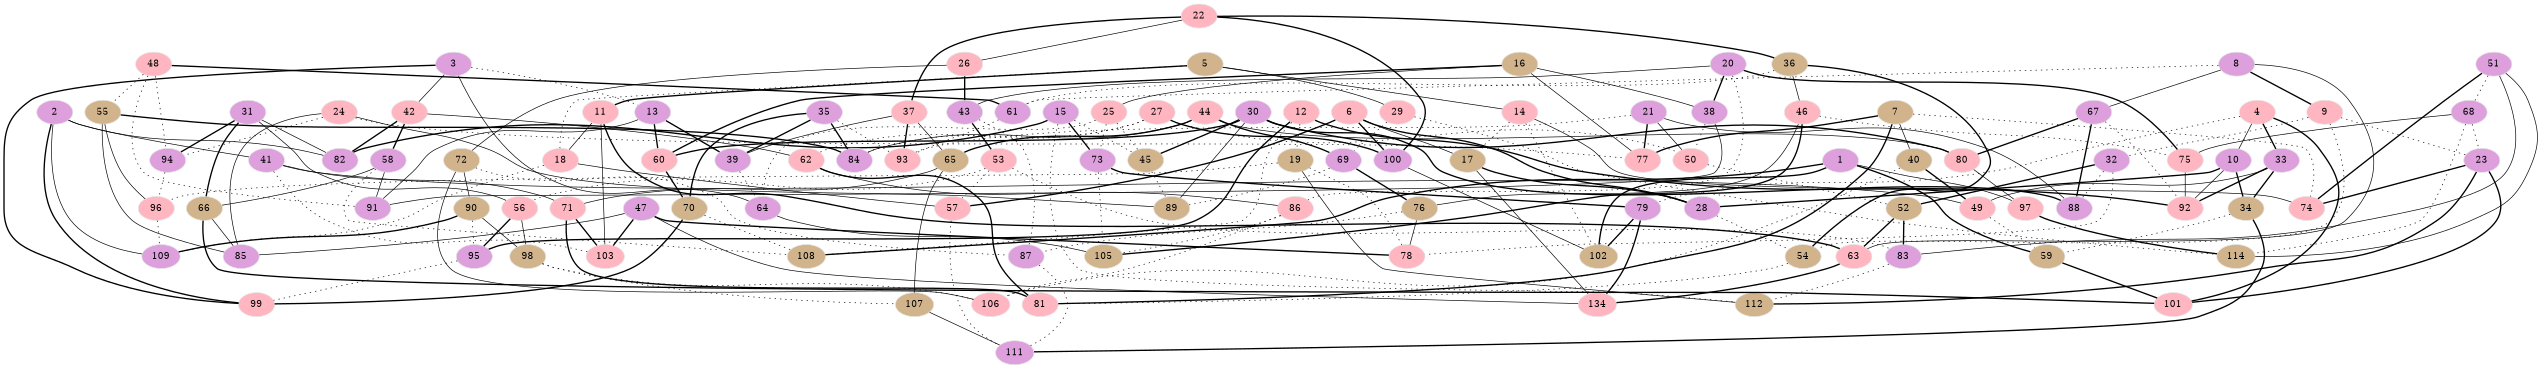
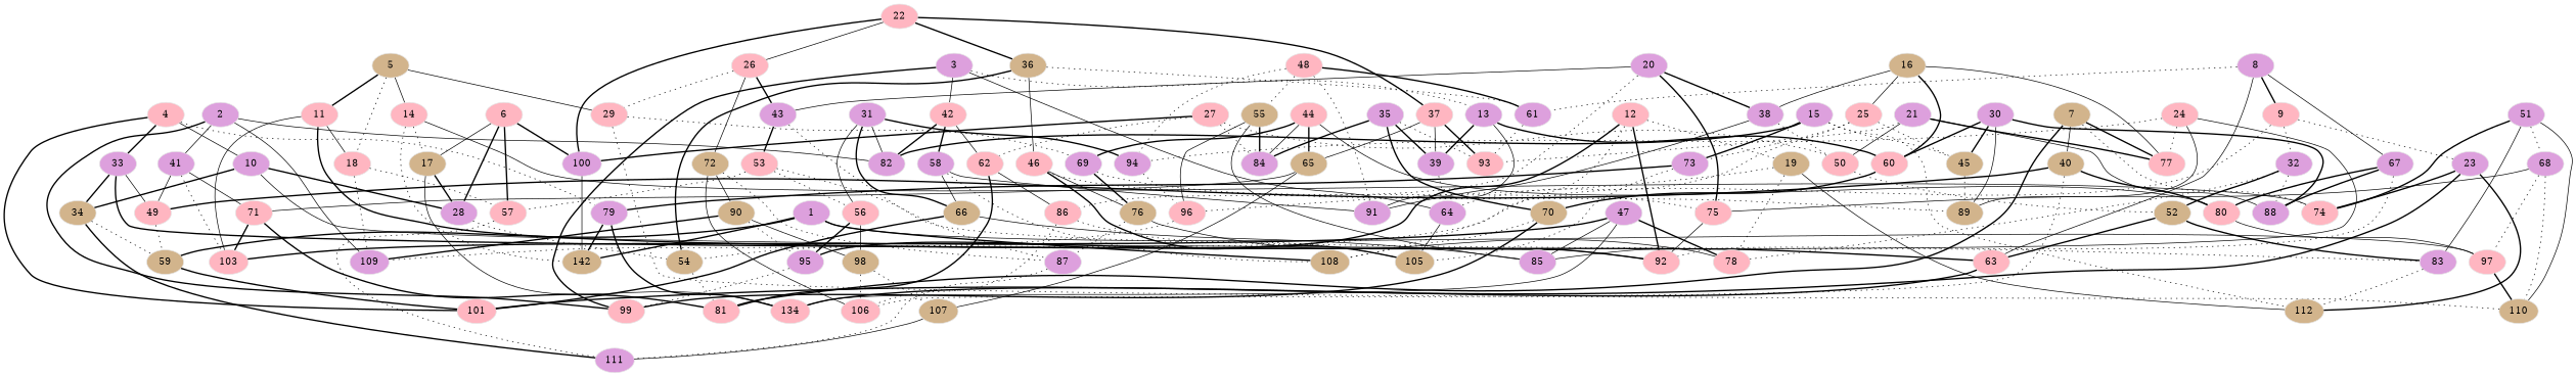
  graph {
    node [color=gray90 fillcolor=lightpink style=filled]
    edge [style=bold]
    1 [fillcolor=plum]
    59 [fillcolor=tan]
    97
-   102 [fillcolor=tan]
+   102 [fillcolor=tan label=142]
    108 [fillcolor=tan]
    101
-   110 [fillcolor=tan label=114]
+   110 [fillcolor=tan]
    2 [fillcolor=plum]
    41 [fillcolor=plum]
    82 [fillcolor=plum]
    99
    109 [fillcolor=plum]
    103
    49
    71
    3 [fillcolor=plum]
    13 [fillcolor=plum]
    42
    64 [fillcolor=plum]
    39 [fillcolor=plum]
    60
    91 [fillcolor=plum]
    62
    58 [fillcolor=plum]
    105 [fillcolor=tan]
    10 [fillcolor=plum]
    4
    33 [fillcolor=plum]
    79 [fillcolor=plum]
    28 [fillcolor=plum]
    34 [fillcolor=tan]
    92
    n33 [label=134]
    5 [fillcolor=tan]
    11
    14
    18
    29
    63
    17 [fillcolor=tan]
    74
    57
    69 [fillcolor=plum]
    6
    100 [fillcolor=plum]
    54 [fillcolor=tan]
    111 [fillcolor=plum]
    7 [fillcolor=tan]
    40 [fillcolor=tan]
    77
    81
    80
    106
    8 [fillcolor=plum]
    9
    61 [fillcolor=plum]
    67 [fillcolor=plum]
    23 [fillcolor=plum]
    32 [fillcolor=plum]
    93
    88 [fillcolor=plum]
    112 [fillcolor=tan]
    78
    52 [fillcolor=tan]
    12
    19 [fillcolor=tan]
    95 [fillcolor=plum]
    96
    70 [fillcolor=tan]
    15 [fillcolor=plum]
    45 [fillcolor=tan]
    73 [fillcolor=plum]
    89 [fillcolor=tan]
    16 [fillcolor=tan]
    25
    38 [fillcolor=plum]
    50
    20 [fillcolor=plum]
    43 [fillcolor=plum]
    75
    86
    53
    87 [fillcolor=plum]
    21 [fillcolor=plum]
    22
    26
    36 [fillcolor=tan]
    37
    72 [fillcolor=tan]
    46
    65 [fillcolor=tan]
    24
    85 [fillcolor=plum]
    94 [fillcolor=plum]
    90 [fillcolor=tan]
    27
    84 [fillcolor=plum]
    76 [fillcolor=tan]
    30 [fillcolor=plum]
    31 [fillcolor=plum]
    56
    66 [fillcolor=tan]
    98 [fillcolor=tan]
    83 [fillcolor=plum]
    107 [fillcolor=tan]
    35 [fillcolor=plum]
    44
    47 [fillcolor=plum]
    48
    55 [fillcolor=tan]
    51 [fillcolor=plum]
    68 [fillcolor=plum]
    1 -- 59
    1 -- 97 [style=solid]
    1 -- 102
    1 -- 108
    59 -- 101
    97 -- 110
    2 -- 41 [style=solid]
    2 -- 82 [style=solid]
    2 -- 99
    2 -- 109 [style=solid]
    41 -- 103 [style=dotted]
    41 -- 49 [style=solid]
    41 -- 71 [style=solid]
    49 -- 59 [style=dotted]
    71 -- 103
    71 -- 81
    3 -- 99
    3 -- 13 [style=dotted]
    3 -- 42 [style=solid]
    3 -- 64 [style=solid]
    13 -- 39
    13 -- 60
    13 -- 91 [style=solid]
    42 -- 82
    42 -- 62 [style=solid]
    42 -- 58
    64 -- 105 [style=solid]
    39 -- 64 [style=dotted]
    60 -- 70
    62 -- 81
    62 -- 86 [style=solid]
    58 -- 108 [style=dotted]
    58 -- 91 [style=solid]
    58 -- 66 [style=solid]
    10 -- 28
    10 -- 34
    10 -- 92 [style=solid]
    4 -- 101
    4 -- 10 [style=solid]
    4 -- 33
    4 -- 79 [style=dotted]
    33 -- 49 [style=solid]
    33 -- 34
    33 -- 92
    79 -- 102
    79 -- n33
    28 -- 54 [style=dotted]
    34 -- 59 [style=dotted]
    34 -- 111
    5 -- 11
    5 -- 14 [style=solid]
    5 -- 18 [style=dotted]
    5 -- 29 [style=solid]
    11 -- 103 [style=solid]
    11 -- 18 [style=solid]
    11 -- 63
    14 -- 102 [style=dotted]
    14 -- 17 [style=dotted]
    14 -- 74 [style=solid]
    18 -- 109 [style=dotted]
-   18 -- 57 [style=solid]
+   18 -- 57 [style=dotted]
    29 -- 110 [style=dotted]
    29 -- 69 [style=dotted]
    63 -- n33
    17 -- 28
    17 -- n33 [style=solid]
    57 -- 111 [style=dotted]
    69 -- 89 [style=dotted]
    69 -- 76
    6 -- 28
    6 -- 17 [style=solid]
    6 -- 57
    6 -- 100
    100 -- 102 [style=solid]
    54 -- 81 [style=dotted]
    7 -- 74 [style=dotted]
    7 -- 40 [style=solid]
    7 -- 77
    7 -- 81
    40 -- 49
-   30 -- 80
+   40 -- 80
    40 -- 106 [style=dotted]
    80 -- 97 [style=solid]
    8 -- 63 [style=solid]
    8 -- 9
    8 -- 61 [style=dotted]
    8 -- 67 [style=solid]
    9 -- 54 [style=dotted]
    9 -- 23 [style=dotted]
    9 -- 32 [style=dotted]
    61 -- 93 [style=dotted]
    67 -- 92 [style=dotted]
    67 -- 80
    67 -- 88
    23 -- 101
    23 -- 74
    23 -- 112
    32 -- 88 [style=dotted]
    32 -- 78 [style=dotted]
    32 -- 52
    52 -- 63
    52 -- 83
    12 -- 108 [style=dotted]
    12 -- 92
    12 -- 19 [style=dotted]
    12 -- 95
    19 -- 112 [style=solid]
    19 -- 78 [style=dotted]
    19 -- 96 [style=dotted]
    95 -- 99 [style=dotted]
    96 -- 109 [style=dotted]
    70 -- 108 [style=dotted]
    70 -- 99
    15 -- 82
    15 -- 112 [style=dotted]
    15 -- 45 [style=dotted]
    15 -- 73
    45 -- 89 [style=dotted]
    73 -- 105 [style=dotted]
    73 -- 79
    16 -- 60
    16 -- 77 [style=solid]
    16 -- 25 [style=solid]
    16 -- 38 [style=solid]
    25 -- 64 [style=dotted]
    25 -- 45 [style=dotted]
    25 -- 73 [style=dotted]
    38 -- 91 [style=solid]
    38 -- 50 [style=dotted]
    50 -- 52 [style=dotted]
    20 -- 38
    20 -- 43 [style=solid]
    20 -- 75
    20 -- 86 [style=dotted]
    43 -- 53
    43 -- 87 [style=dotted]
    75 -- 92 [style=solid]
    86 -- 105 [style=dotted]
    86 -- 106 [style=dotted]
    53 -- 57 [style=dotted]
    53 -- 56 [style=dotted]
    53 -- 83 [style=dotted]
    87 -- 111 [style=dotted]
    21 -- 77
    21 -- 93 [style=dotted]
    21 -- 88 [style=solid]
    21 -- 50 [style=solid]
    22 -- 100
    22 -- 26 [style=solid]
    22 -- 36
    22 -- 37
+   26 -- 29 [style=dotted]
    26 -- 43
    26 -- 72 [style=solid]
    36 -- 54
    36 -- 61 [style=dotted]
    36 -- 46 [style=solid]
    37 -- 39 [style=solid]
    37 -- 93
    37 -- 65 [style=solid]
    72 -- 106 [style=solid]
    72 -- 87 [style=dotted]
    72 -- 90 [style=solid]
    46 -- 105
    46 -- 75 [style=dotted]
    46 -- 76 [style=solid]
    65 -- 71 [style=solid]
    65 -- 107 [style=solid]
    24 -- 77 [style=dotted]
    24 -- 89 [style=solid]
    24 -- 85 [style=solid]
    24 -- 94 [style=dotted]
    94 -- 96 [style=dotted]
    90 -- 109
    90 -- 95 [style=dotted]
    90 -- 98 [style=solid]
    27 -- 62 [style=dotted]
    27 -- 100
    27 -- 50 [style=dotted]
    27 -- 84 [style=dotted]
    76 -- 78 [style=solid]
    76 -- 87 [style=dotted]
    30 -- 60
    30 -- 88
    30 -- 45
    30 -- 89 [style=solid]
    31 -- 82 [style=solid]
    31 -- 94
    31 -- 56 [style=solid]
    31 -- 66
    56 -- 95
    56 -- 98 [style=solid]
    66 -- 101
    66 -- 85 [style=solid]
    98 -- 106 [style=dotted]
    98 -- 107 [style=dotted]
    83 -- 112 [style=dotted]
    107 -- 111 [style=solid]
    35 -- 39
    35 -- 93 [style=dotted]
    35 -- 70
    35 -- 84
    44 -- 69
    44 -- 80 [style=solid]
    44 -- 65
    44 -- 84 [style=solid]
    47 -- 103
    47 -- n33 [style=solid]
    47 -- 78
    47 -- 85 [style=solid]
    48 -- 91 [style=dotted]
    48 -- 61
    48 -- 94 [style=dotted]
    48 -- 55 [style=dotted]
    55 -- 96 [style=solid]
    55 -- 85 [style=solid]
    55 -- 84
    51 -- 110 [style=solid]
    51 -- 74
    51 -- 83 [style=solid]
    51 -- 68 [style=dotted]
-   68 -- 23 [style=dotted]
+   68 -- 97 [style=dotted]
    68 -- 110 [style=dotted]
    68 -- 75 [style=solid]
  }
